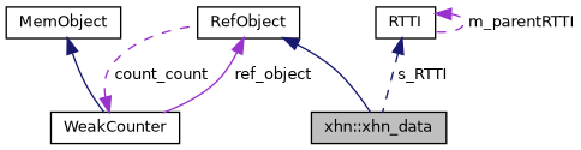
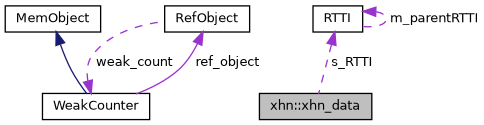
  digraph {
    node [color=black fillcolor=white fontname=Helvetica fontsize=10 shape=record style=filled]
    edge [color=darkorchid3 dir=back fontname=Helvetica fontsize=10 labelfontname=Helvetica labelfontsize=10 style=solid]
    n1 [fillcolor=grey75 fontcolor=black height=0.2 label="xhn::xhn_data" width=0.4]
    n2 [height=0.2 label=RefObject width=0.4]
    n3 [height=0.2 label=WeakCounter width=0.4]
    n4 [height=0.2 label=MemObject width=0.4]
    n5 [height=0.2 label=RTTI width=0.4]
-   n2 -> n1 [color=midnightblue]
    n2 -> n3 [label=" ref_object"]
-   n3 -> n2 [label=" count_count" style=dashed]
+   n3 -> n2 [label=" weak_count" style=dashed]
    n4 -> n3 [color=midnightblue]
-   n5 -> n1 [color=midnightblue label=" s_RTTI" style=dashed]
+   n5 -> n1 [label=" s_RTTI" style=dashed]
    n5 -> n5 [label=" m_parentRTTI" style=dashed]
  }
